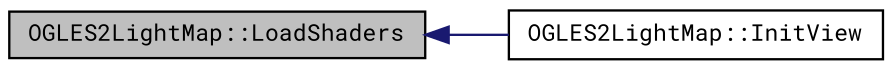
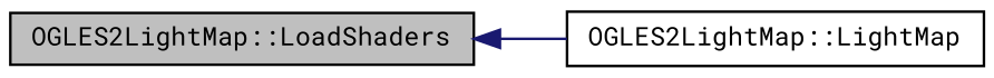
  digraph {
    rankdir=LR
    fontname="Roboto Mono"
    node [color=black fontname="Roboto Mono" fontsize=10 shape=record style=filled]
    n1 [fillcolor=grey75 fontcolor=black height=0.2 label="OGLES2LightMap::LoadShaders" width=0.4]
-   n2 [fillcolor=white height=0.2 label="OGLES2LightMap::InitView" width=0.4]
+   n2 [fillcolor=white height=0.2 label="OGLES2LightMap::LightMap" width=0.4]
    n1 -> n2 [color=midnightblue dir=back fontname="Roboto Mono" fontsize=10 labelfontname=Helvetica labelfontsize=10 style=solid]
  }
